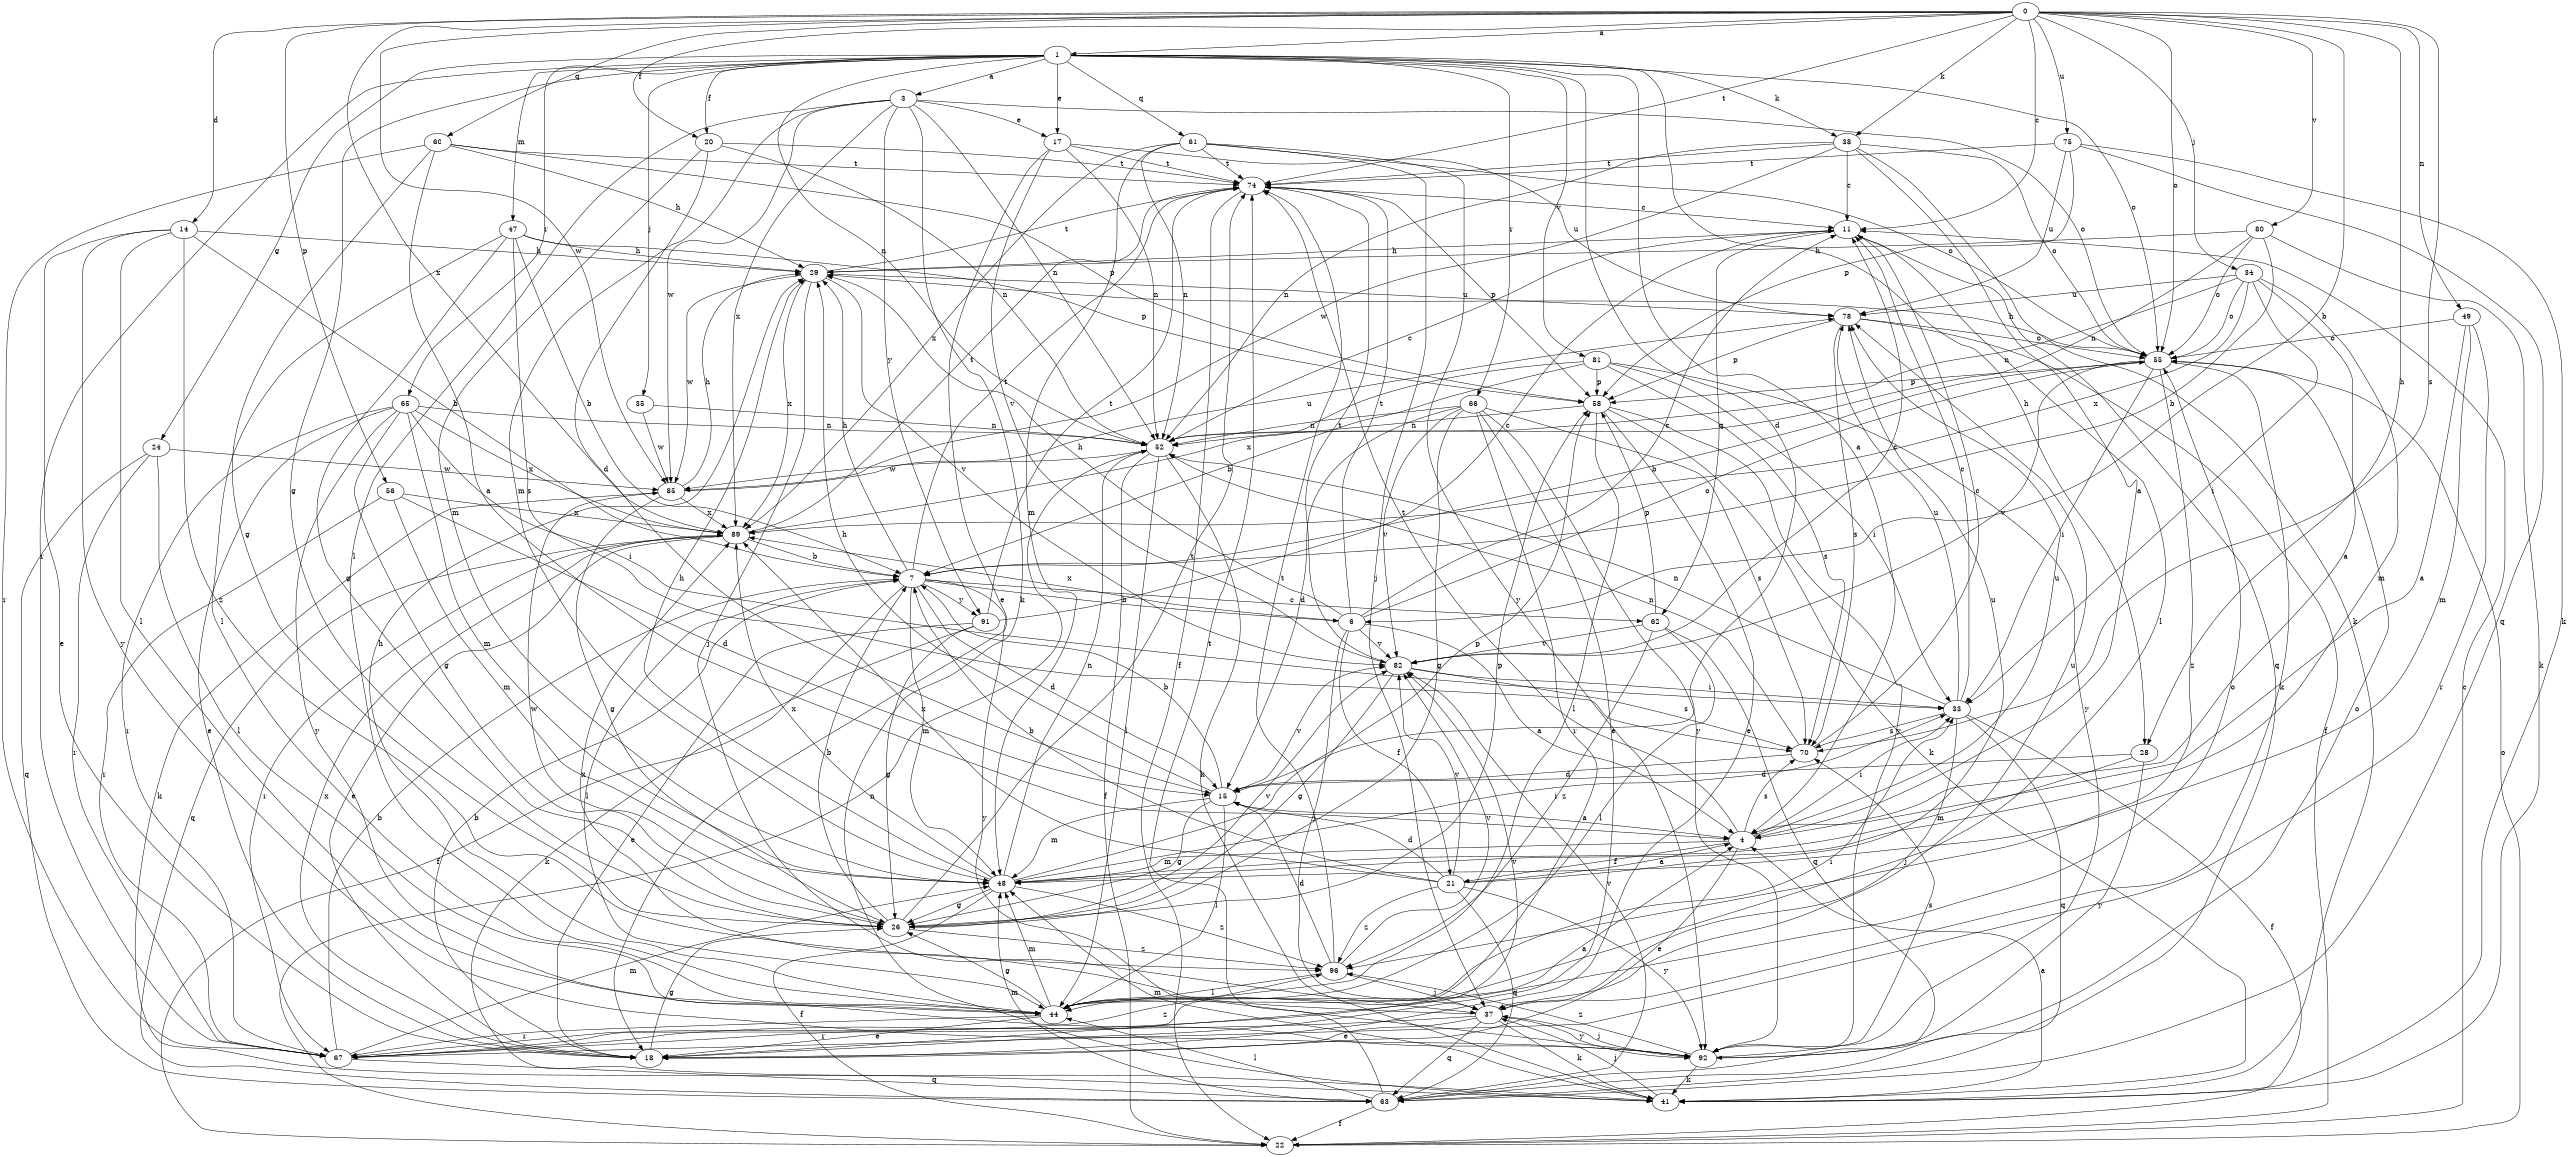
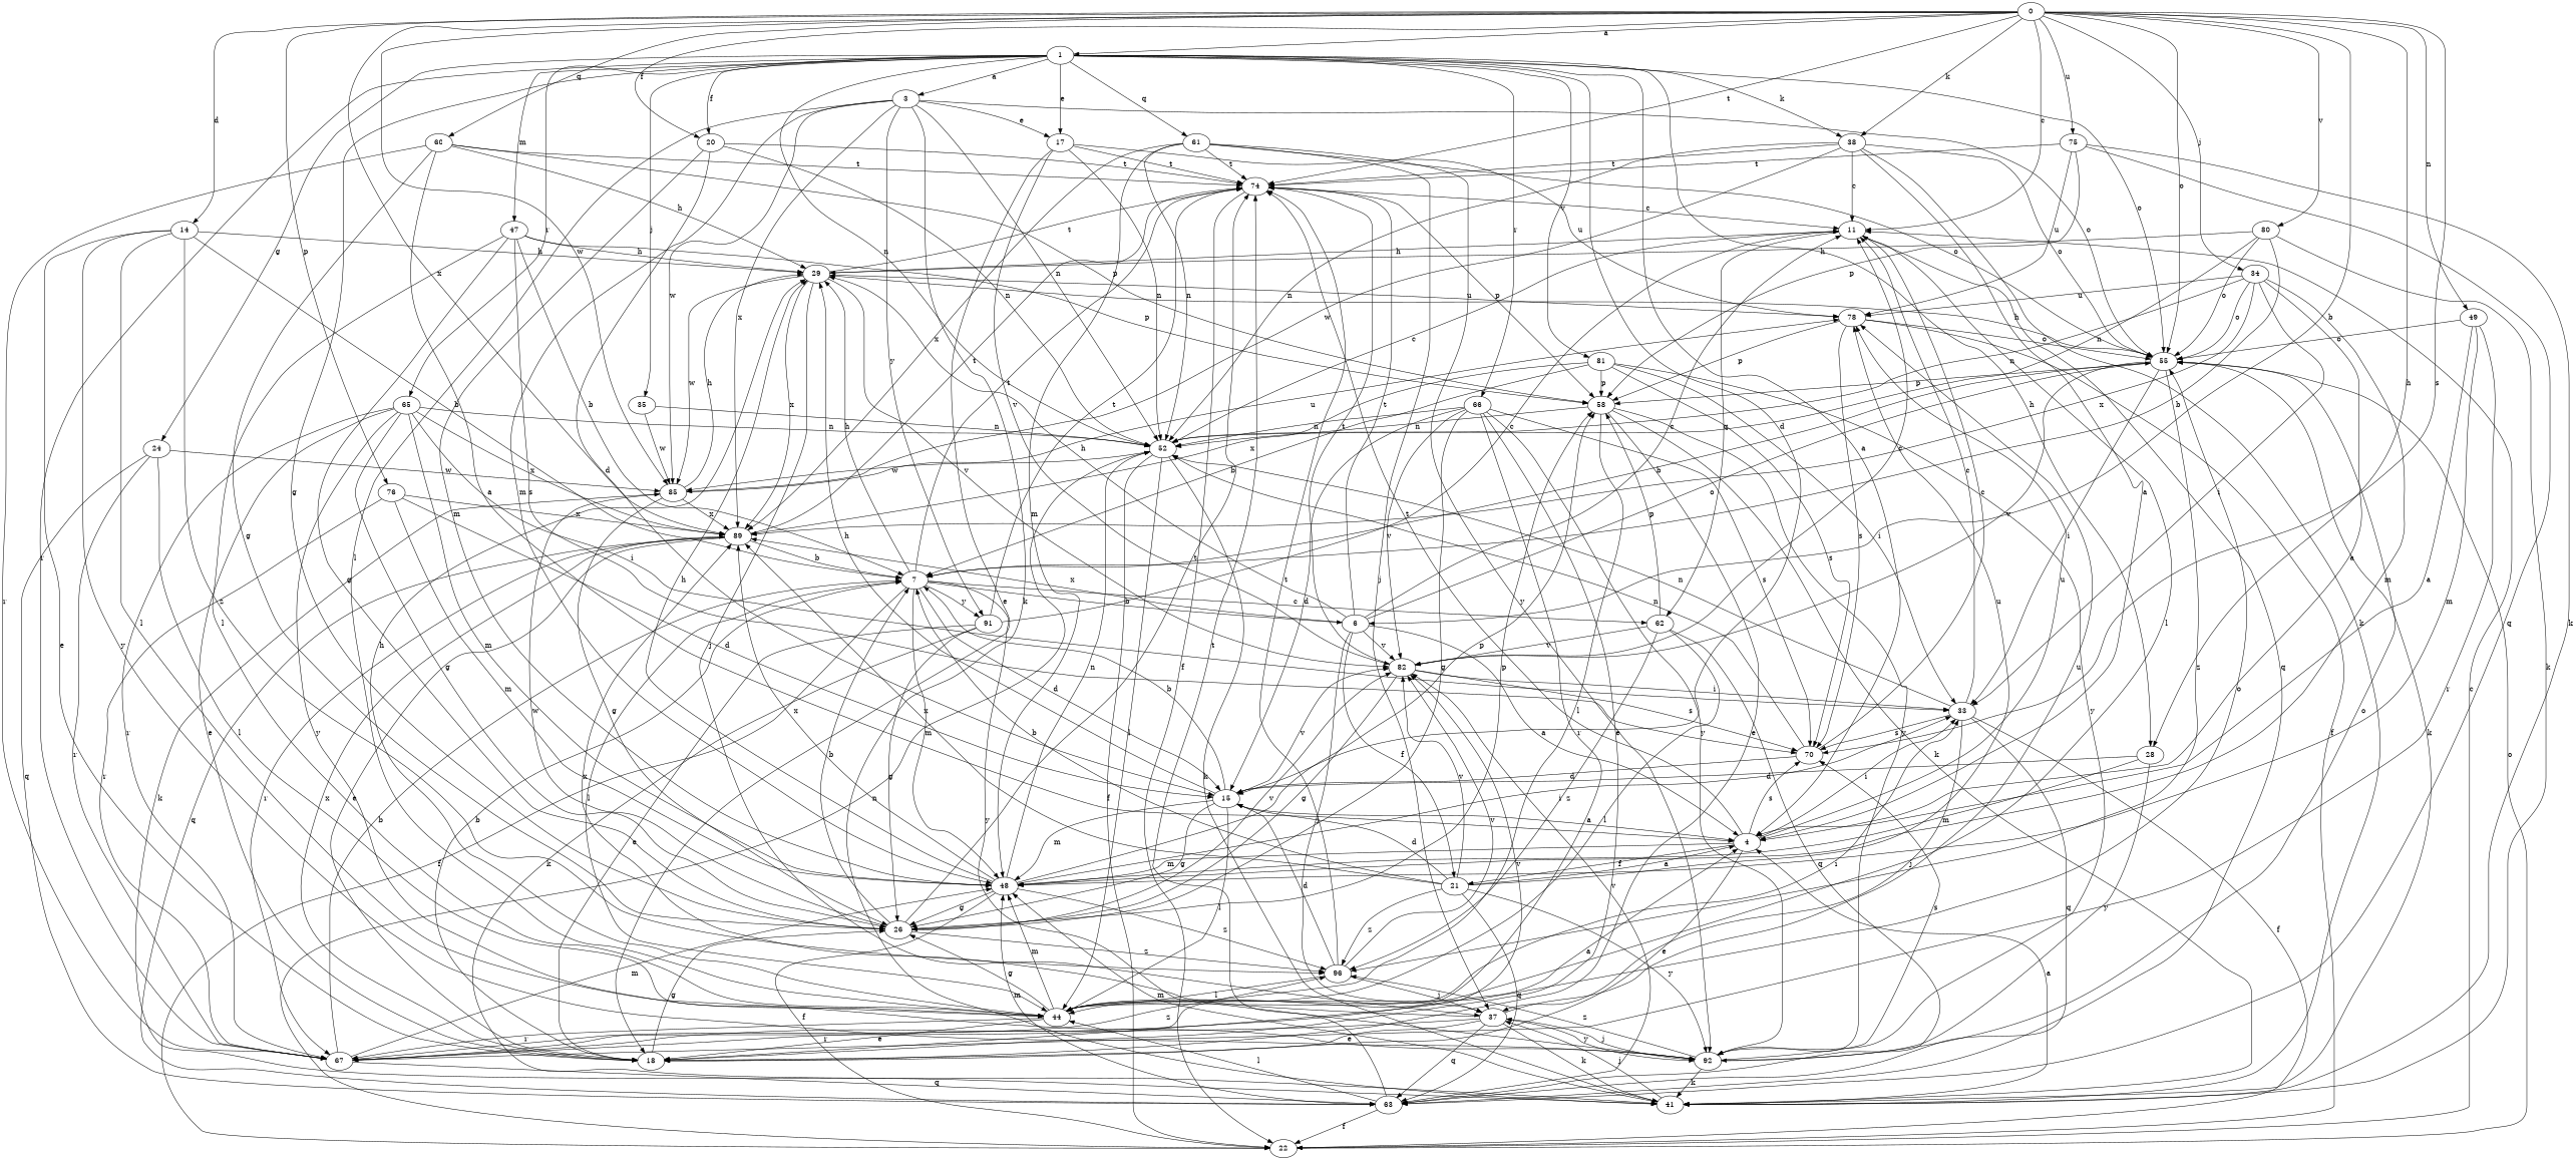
  strict digraph {
    0
    1
    6
    11
    14
    20
    28
    34
    38
    49
    55
-   56
+   56 [label=76]
    60
    70
    74
    75
    80
    85
    89
    3
    4
    15
    17
    24
    26
    35
    47
    52
    61
    65
    66
    67
    81
    21
    29
    37
    82
    44
    62
    63
    18
    7
    92
    96
    48
    33
    78
    41
    58
    22
    91
    0 -> 1 [label=a]
    0 -> 6 [label=b]
    0 -> 11 [label=c]
    0 -> 14 [label=d]
    0 -> 20 [label=f]
    0 -> 28 [label=h]
    0 -> 34 [label=j]
    0 -> 38 [label=k]
    0 -> 49 [label=n]
    0 -> 55 [label=o]
    0 -> 56 [label=p]
    0 -> 60 [label=q]
    0 -> 70 [label=s]
    0 -> 74 [label=t]
    0 -> 75 [label=u]
    0 -> 80 [label=v]
    0 -> 85 [label=w]
    0 -> 89 [label=x]
    1 -> 20 [label=f]
    1 -> 28 [label=h]
    1 -> 38 [label=k]
    1 -> 55 [label=o]
    1 -> 3 [label=a]
    1 -> 4 [label=a]
    1 -> 15 [label=d]
    1 -> 17 [label=e]
    1 -> 24 [label=g]
    1 -> 26 [label=g]
    1 -> 35 [label=j]
    1 -> 47 [label=m]
    1 -> 52 [label=n]
    1 -> 61 [label=q]
    1 -> 65 [label=r]
    1 -> 66 [label=r]
    1 -> 67 [label=r]
    1 -> 81 [label=v]
    6 -> 11 [label=c]
    6 -> 55 [label=o]
    6 -> 74 [label=t]
    6 -> 89 [label=x]
    6 -> 4 [label=a]
    6 -> 21 [label=f]
    6 -> 29 [label=h]
    6 -> 37 [label=j]
    6 -> 82 [label=v]
    11 -> 29 [label=h]
    11 -> 44 [label=l]
    11 -> 62 [label=q]
    11 -> 63 [label=q]
    14 -> 29 [label=h]
    14 -> 44 [label=l]
    14 -> 18 [label=e]
    14 -> 7 [label=b]
    14 -> 92 [label=y]
    14 -> 96 [label=z]
    20 -> 74 [label=t]
    20 -> 15 [label=d]
    20 -> 52 [label=n]
    20 -> 48 [label=m]
    28 -> 15 [label=d]
    28 -> 92 [label=y]
    28 -> 48 [label=m]
    34 -> 55 [label=o]
    34 -> 89 [label=x]
    34 -> 4 [label=a]
    34 -> 52 [label=n]
    34 -> 48 [label=m]
    34 -> 33 [label=i]
    34 -> 78 [label=u]
    38 -> 11 [label=c]
    38 -> 55 [label=o]
    38 -> 74 [label=t]
    38 -> 85 [label=w]
    38 -> 4 [label=a]
    38 -> 52 [label=n]
    38 -> 41 [label=k]
    49 -> 55 [label=o]
    49 -> 4 [label=a]
    49 -> 67 [label=r]
    49 -> 48 [label=m]
    55 -> 29 [label=h]
    55 -> 82 [label=v]
    55 -> 7 [label=b]
    55 -> 96 [label=z]
    55 -> 33 [label=i]
-   55 -> 37 [label=k]
+   55 -> 41 [label=k]
    55 -> 58 [label=p]
    56 -> 89 [label=x]
    56 -> 15 [label=d]
    56 -> 67 [label=r]
    56 -> 48 [label=m]
    60 -> 74 [label=t]
    60 -> 4 [label=a]
    60 -> 26 [label=g]
    60 -> 67 [label=r]
    60 -> 29 [label=h]
    60 -> 58 [label=p]
    70 -> 11 [label=c]
    70 -> 15 [label=d]
    70 -> 52 [label=n]
    74 -> 11 [label=c]
    74 -> 58 [label=p]
    74 -> 22 [label=f]
    75 -> 74 [label=t]
    75 -> 63 [label=q]
    75 -> 78 [label=u]
    75 -> 41 [label=k]
    75 -> 58 [label=p]
    80 -> 55 [label=o]
    80 -> 52 [label=n]
    80 -> 29 [label=h]
    80 -> 7 [label=b]
    80 -> 41 [label=k]
    85 -> 89 [label=x]
    85 -> 26 [label=g]
    85 -> 29 [label=h]
    85 -> 78 [label=u]
    85 -> 41 [label=k]
    89 -> 74 [label=t]
    89 -> 67 [label=r]
    89 -> 63 [label=q]
    89 -> 18 [label=e]
    89 -> 7 [label=b]
    3 -> 55 [label=o]
    3 -> 85 [label=w]
    3 -> 89 [label=x]
    3 -> 17 [label=e]
    3 -> 52 [label=n]
    3 -> 44 [label=l]
    3 -> 48 [label=m]
    3 -> 41 [label=k]
    3 -> 91 [label=y]
    4 -> 70 [label=s]
    4 -> 74 [label=t]
    4 -> 21 [label=f]
    4 -> 18 [label=e]
    4 -> 48 [label=m]
    4 -> 33 [label=i]
    4 -> 78 [label=u]
    15 -> 4 [label=a]
    15 -> 26 [label=g]
    15 -> 29 [label=h]
    15 -> 82 [label=v]
    15 -> 44 [label=l]
    15 -> 7 [label=b]
    15 -> 48 [label=m]
    17 -> 74 [label=t]
    17 -> 52 [label=n]
    17 -> 82 [label=v]
    17 -> 18 [label=e]
    17 -> 78 [label=u]
    24 -> 85 [label=w]
    24 -> 67 [label=r]
    24 -> 44 [label=l]
    24 -> 63 [label=q]
    26 -> 74 [label=t]
    26 -> 85 [label=w]
    26 -> 82 [label=v]
    26 -> 7 [label=b]
    26 -> 96 [label=z]
    26 -> 58 [label=p]
    35 -> 85 [label=w]
    35 -> 52 [label=n]
    47 -> 70 [label=s]
    47 -> 26 [label=g]
    47 -> 29 [label=h]
    47 -> 44 [label=l]
    47 -> 7 [label=b]
    47 -> 58 [label=p]
    52 -> 11 [label=c]
    52 -> 85 [label=w]
    52 -> 44 [label=l]
    52 -> 41 [label=k]
    52 -> 22 [label=f]
    61 -> 55 [label=o]
    61 -> 74 [label=t]
    61 -> 89 [label=x]
    61 -> 52 [label=n]
    61 -> 37 [label=j]
    61 -> 92 [label=y]
    61 -> 48 [label=m]
    65 -> 89 [label=x]
    65 -> 26 [label=g]
    65 -> 52 [label=n]
    65 -> 67 [label=r]
    65 -> 18 [label=e]
    65 -> 92 [label=y]
    65 -> 48 [label=m]
    65 -> 33 [label=i]
    66 -> 70 [label=s]
    66 -> 15 [label=d]
    66 -> 26 [label=g]
    66 -> 52 [label=n]
    66 -> 67 [label=r]
    66 -> 82 [label=v]
    66 -> 18 [label=e]
    66 -> 92 [label=y]
    67 -> 4 [label=a]
    67 -> 63 [label=q]
    67 -> 7 [label=b]
    67 -> 96 [label=z]
    67 -> 48 [label=m]
    81 -> 70 [label=s]
    81 -> 89 [label=x]
    81 -> 7 [label=b]
    81 -> 92 [label=y]
    81 -> 33 [label=i]
    81 -> 58 [label=p]
    21 -> 89 [label=x]
    21 -> 4 [label=a]
    21 -> 15 [label=d]
    21 -> 82 [label=v]
    21 -> 63 [label=q]
    21 -> 7 [label=b]
    21 -> 92 [label=y]
    21 -> 96 [label=z]
    21 -> 78 [label=u]
    29 -> 74 [label=t]
    29 -> 85 [label=w]
    29 -> 89 [label=x]
    29 -> 37 [label=j]
    29 -> 82 [label=v]
    29 -> 78 [label=u]
    37 -> 89 [label=x]
    37 -> 67 [label=r]
    37 -> 63 [label=q]
    37 -> 18 [label=e]
    37 -> 92 [label=y]
    37 -> 78 [label=u]
    37 -> 41 [label=k]
    82 -> 11 [label=c]
    82 -> 70 [label=s]
    82 -> 74 [label=t]
    82 -> 26 [label=g]
    82 -> 33 [label=i]
    44 -> 55 [label=o]
    44 -> 26 [label=g]
    44 -> 67 [label=r]
    44 -> 29 [label=h]
    44 -> 18 [label=e]
    44 -> 48 [label=m]
    44 -> 33 [label=i]
    62 -> 82 [label=v]
    62 -> 44 [label=l]
    62 -> 63 [label=q]
    62 -> 96 [label=z]
    62 -> 58 [label=p]
    63 -> 74 [label=t]
    63 -> 82 [label=v]
    63 -> 44 [label=l]
    63 -> 48 [label=m]
    63 -> 22 [label=f]
    18 -> 89 [label=x]
    18 -> 26 [label=g]
    18 -> 82 [label=v]
    18 -> 7 [label=b]
    7 -> 6 [label=b]
    7 -> 74 [label=t]
    7 -> 15 [label=d]
    7 -> 29 [label=h]
    7 -> 44 [label=l]
    7 -> 62 [label=c]
    7 -> 92 [label=y]
    7 -> 48 [label=m]
    7 -> 22 [label=f]
    7 -> 91 [label=y]
    92 -> 55 [label=o]
    92 -> 70 [label=s]
    92 -> 37 [label=j]
    92 -> 96 [label=z]
    92 -> 41 [label=k]
    96 -> 74 [label=t]
    96 -> 15 [label=d]
    96 -> 37 [label=j]
    96 -> 82 [label=v]
    96 -> 44 [label=l]
    48 -> 89 [label=x]
    48 -> 26 [label=g]
    48 -> 52 [label=n]
    48 -> 29 [label=h]
    48 -> 96 [label=z]
    48 -> 33 [label=i]
    48 -> 58 [label=p]
    48 -> 22 [label=f]
    33 -> 11 [label=c]
    33 -> 70 [label=s]
    33 -> 52 [label=n]
    33 -> 37 [label=j]
    33 -> 63 [label=q]
-   33 -> 78 [label=u]
    33 -> 22 [label=f]
    78 -> 55 [label=o]
    78 -> 70 [label=s]
    78 -> 58 [label=p]
    78 -> 22 [label=f]
    41 -> 4 [label=a]
    41 -> 37 [label=j]
    41 -> 48 [label=m]
    58 -> 52 [label=n]
    58 -> 44 [label=l]
    58 -> 18 [label=e]
    58 -> 92 [label=y]
    58 -> 41 [label=k]
    22 -> 11 [label=c]
    22 -> 55 [label=o]
    22 -> 52 [label=n]
    91 -> 11 [label=c]
    91 -> 74 [label=t]
    91 -> 26 [label=g]
    91 -> 18 [label=e]
    91 -> 41 [label=k]
  }
